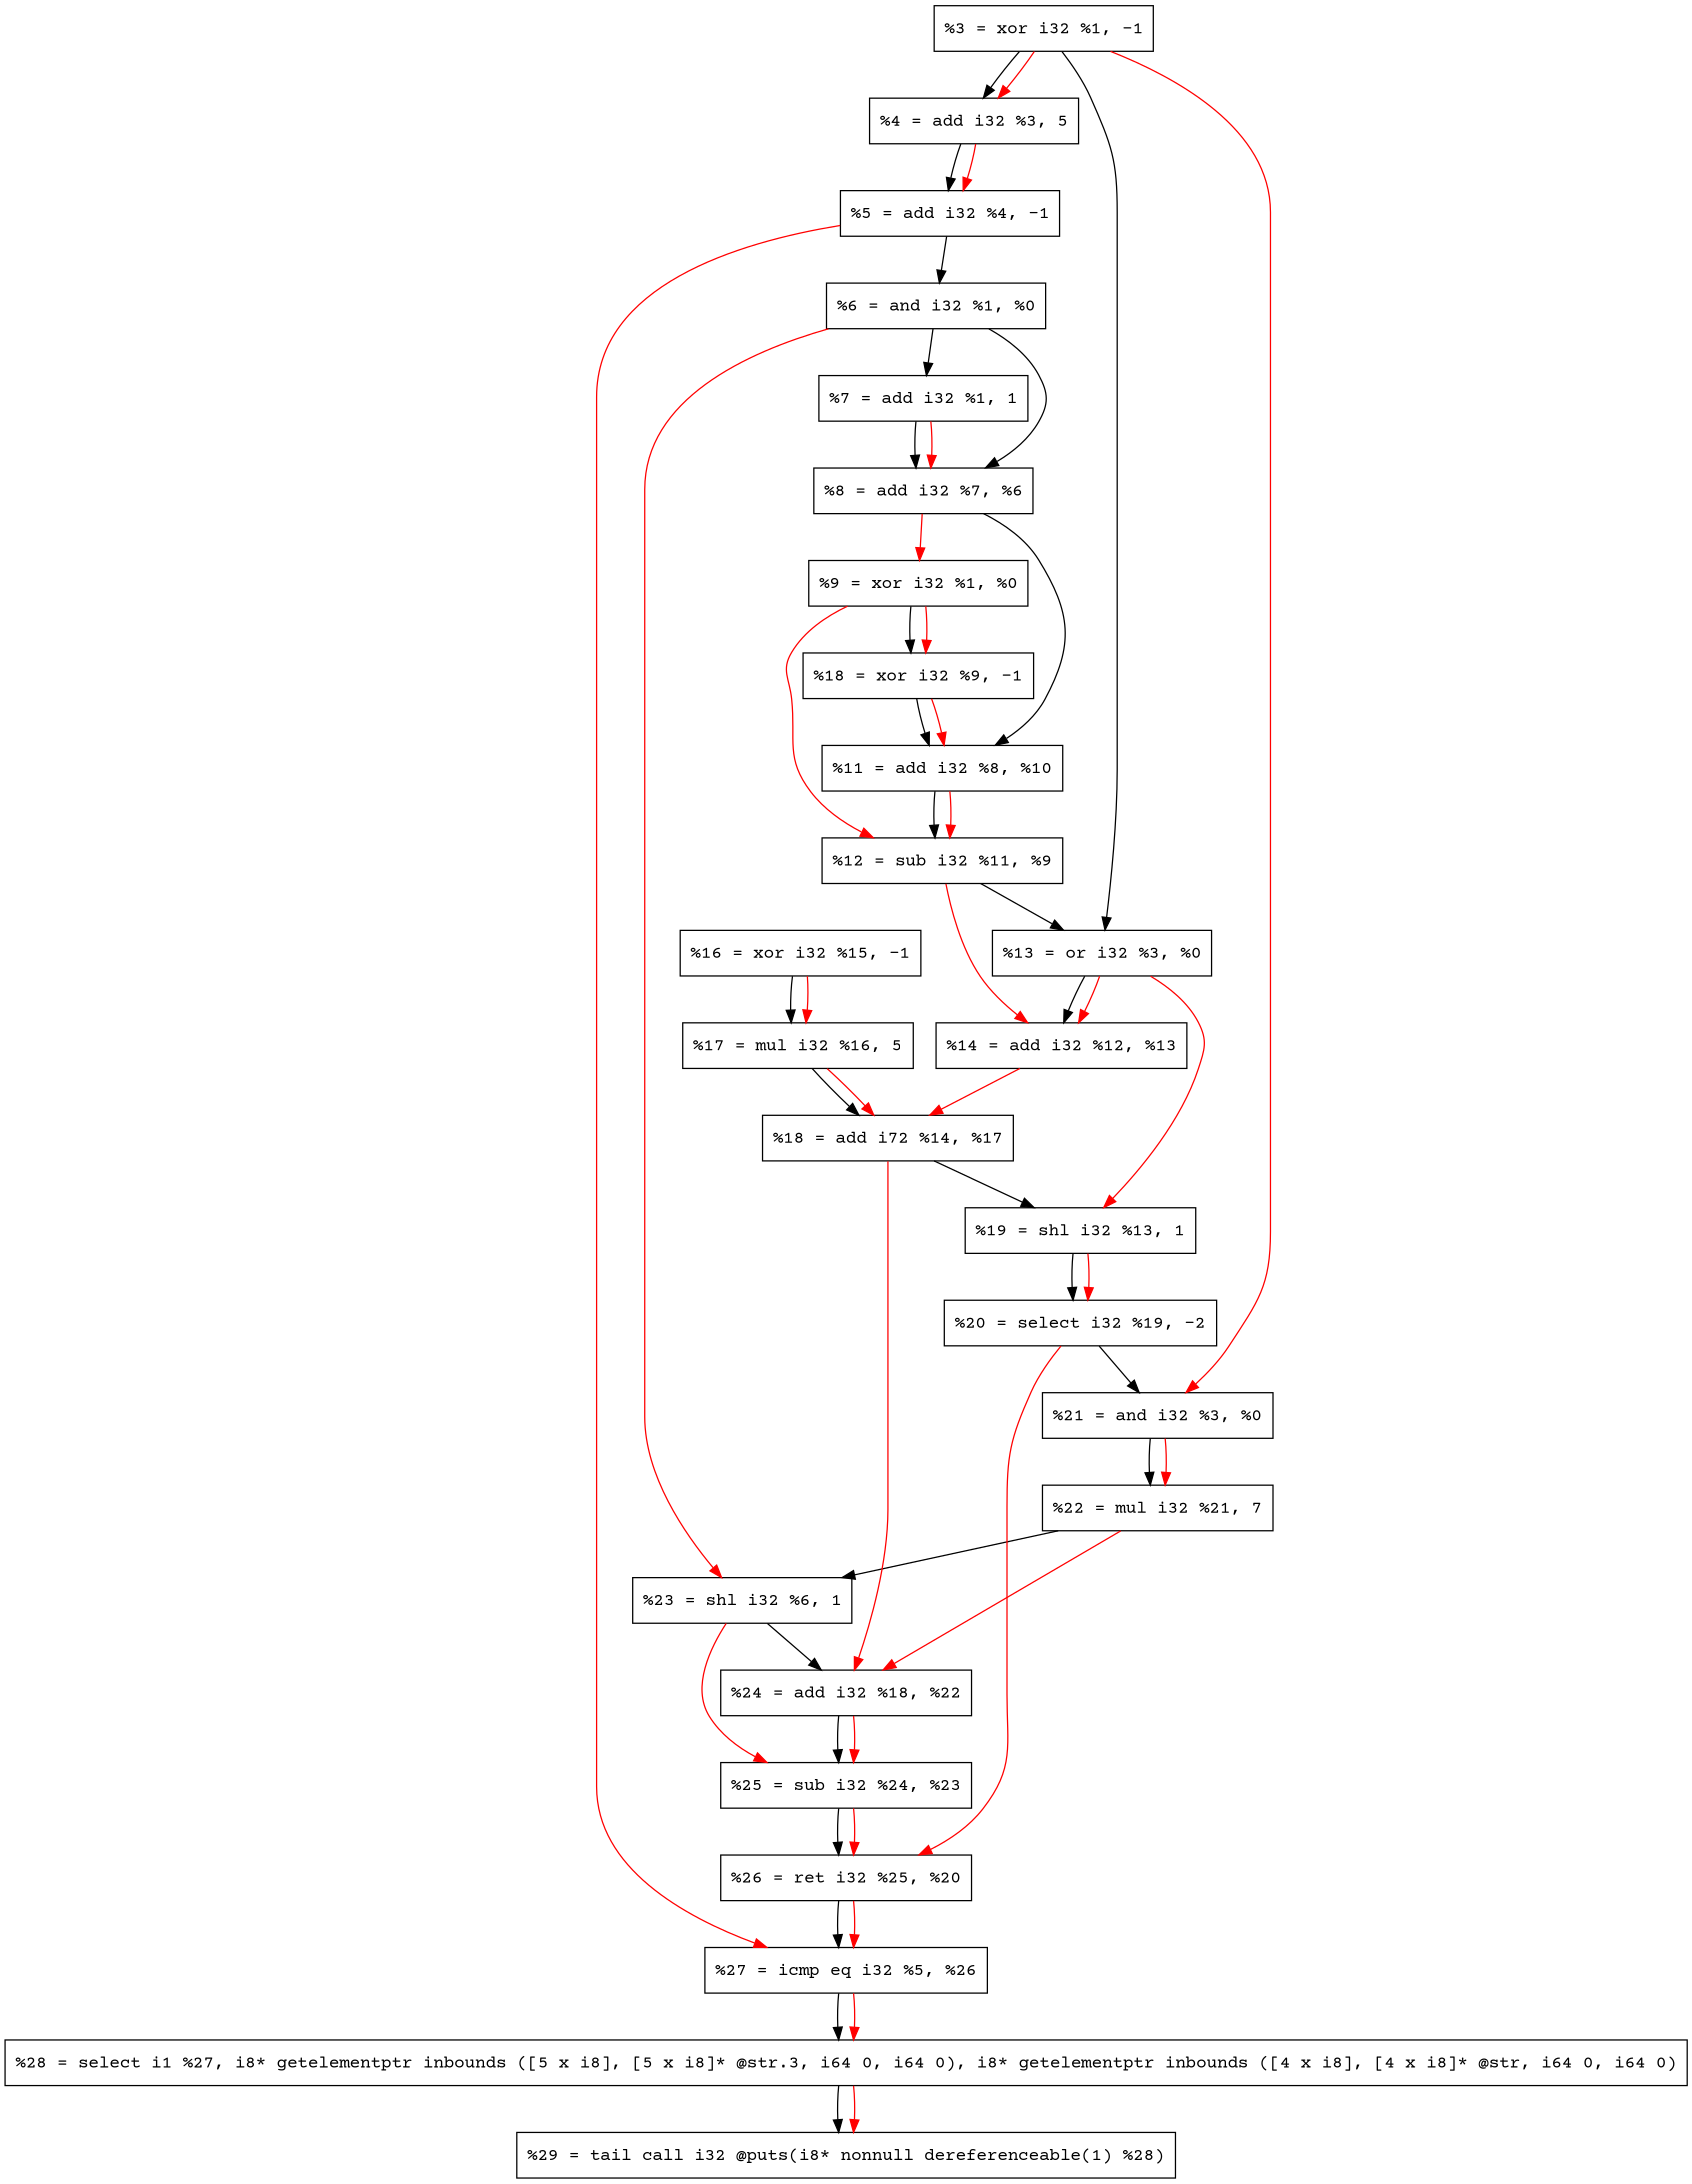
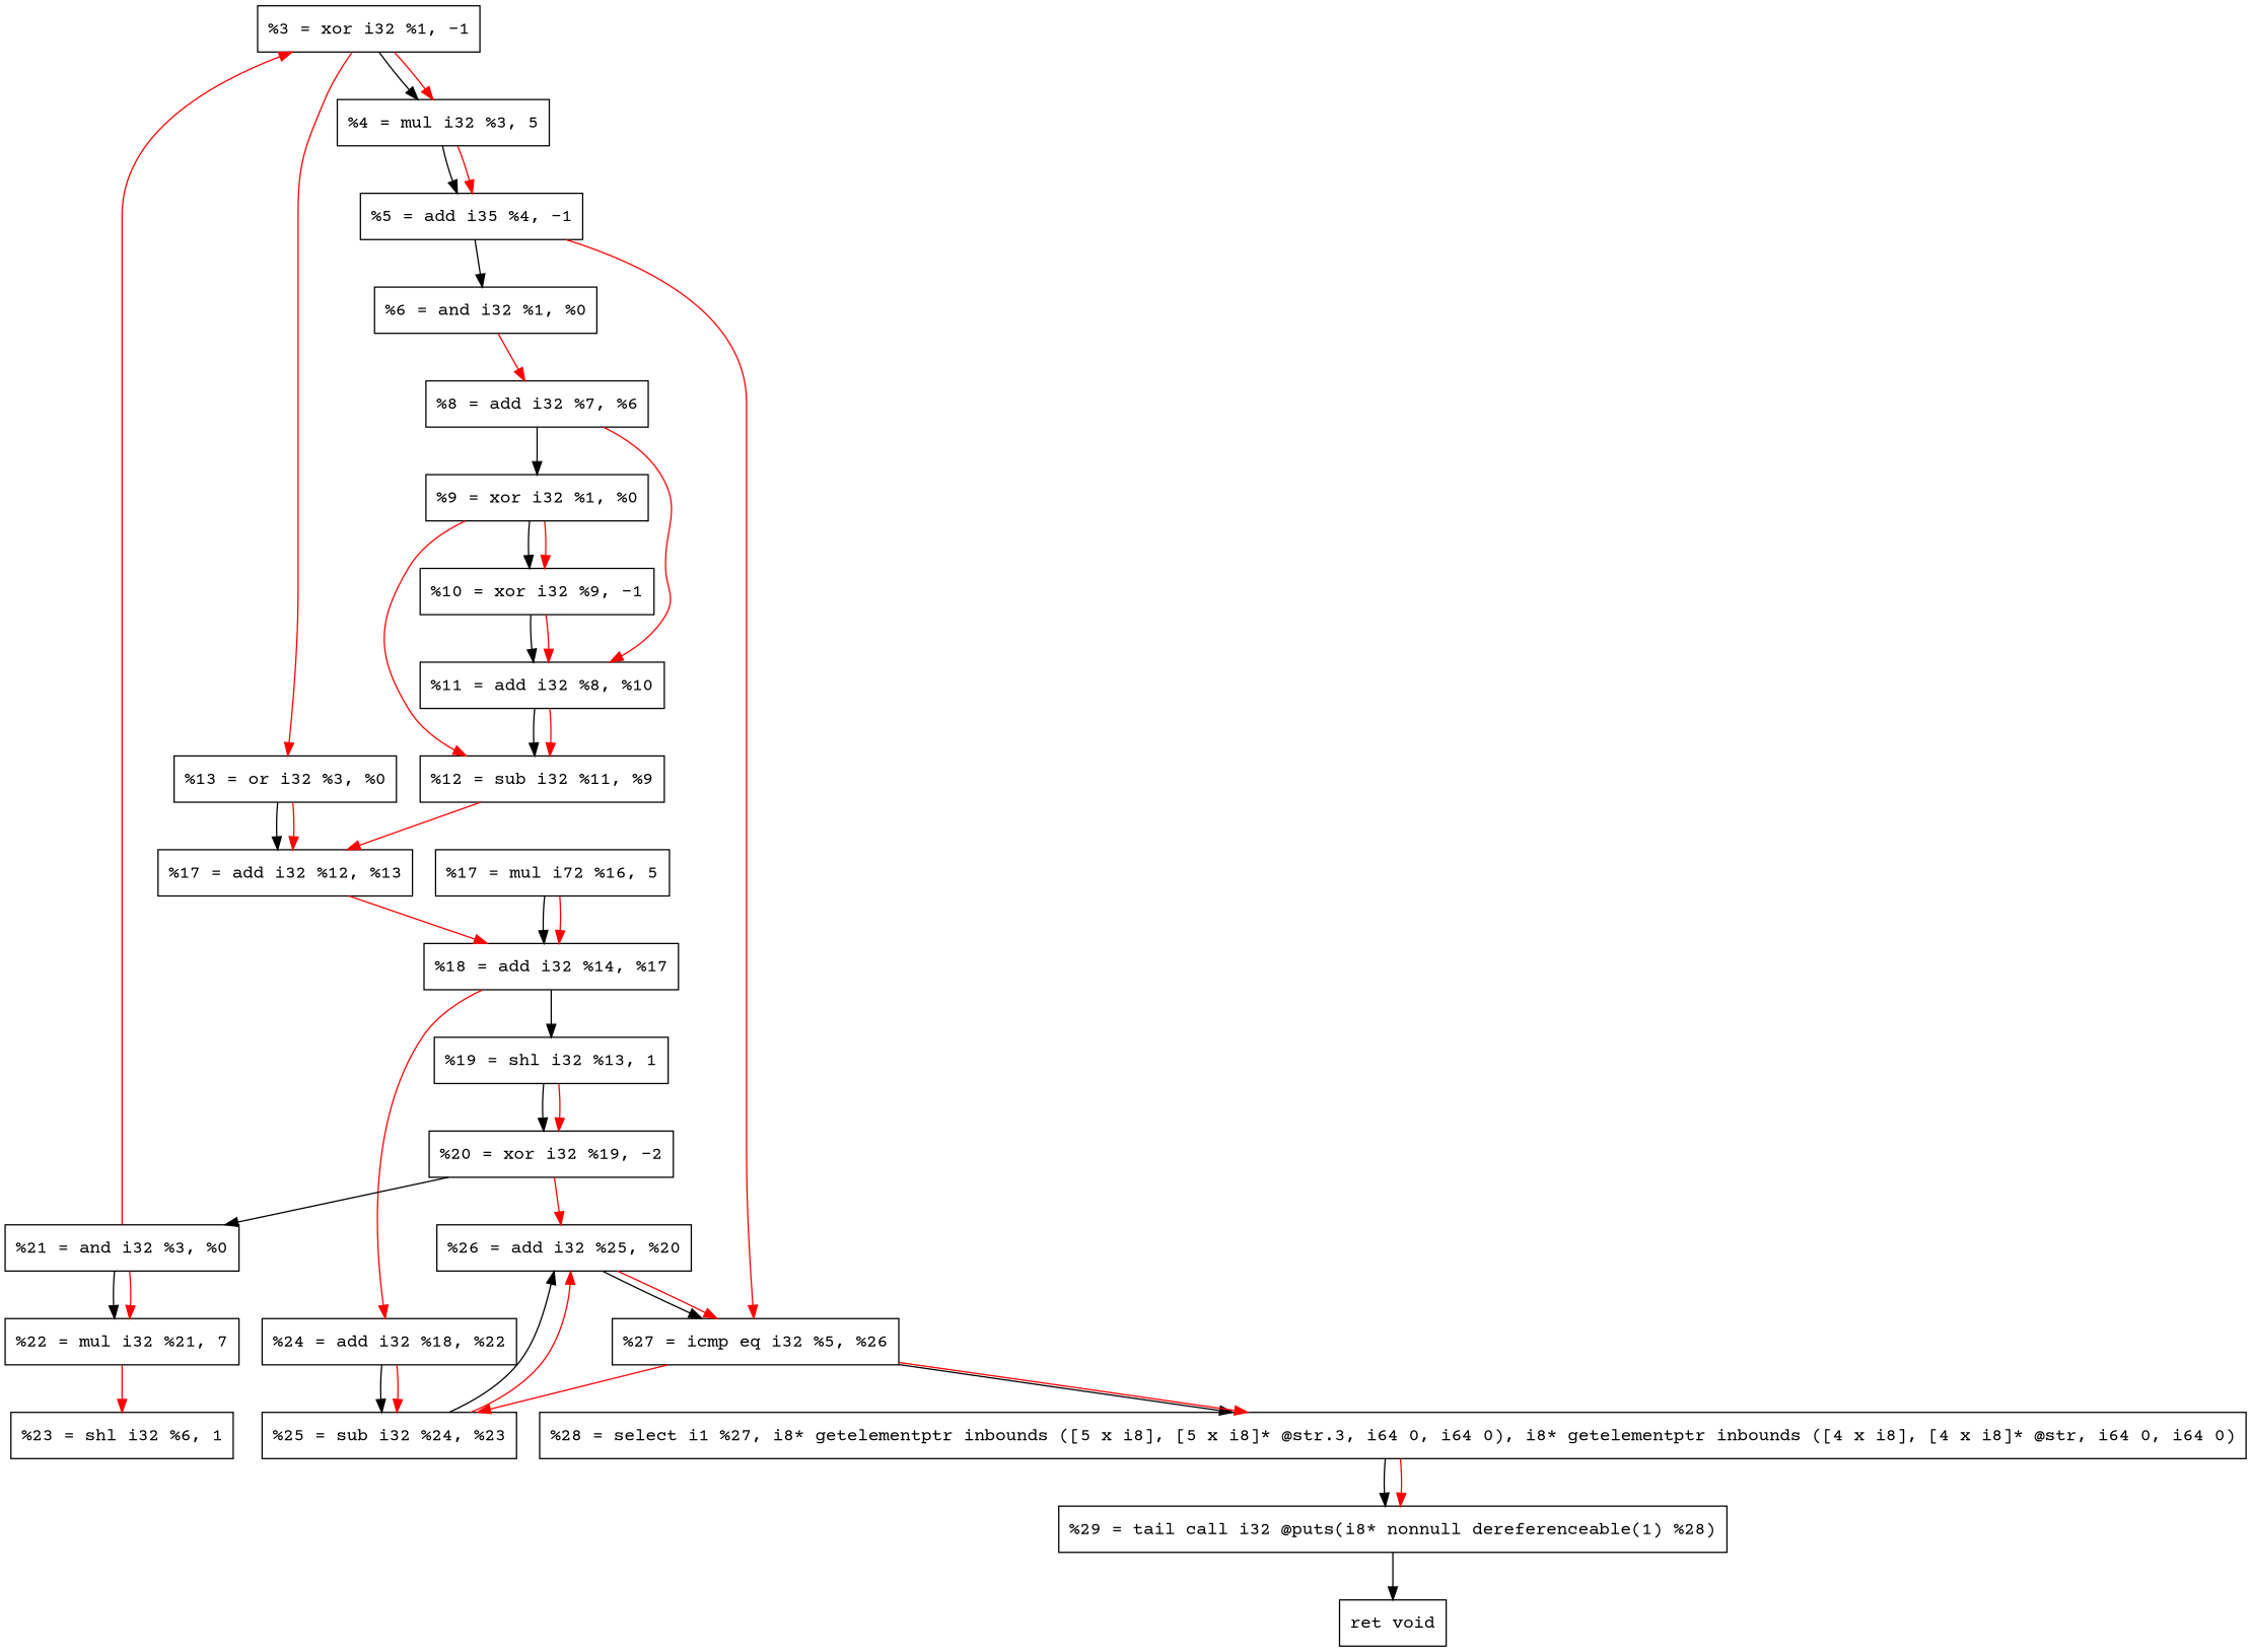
  digraph {
    fontname="Courier Prime"
    node [fontname="Courier Prime" shape=record]
    edge [fontname="Courier Prime" color=red]
    n1 [label="  %3 = xor i32 %1, -1"]
-   n2 [label="%4 = add i32 %3, 5"]
+   n2 [label="  %4 = mul i32 %3, 5"]
    n3 [label="  %13 = or i32 %3, %0"]
    n4 [label="  %21 = and i32 %3, %0"]
-   n5 [label="  %5 = add i32 %4, -1"]
-   n6 [label="  %14 = add i32 %12, %13"]
+   n5 [label="%5 = add i35 %4, -1"]
+   n6 [label="%17 = add i32 %12, %13"]
    n7 [label="  %19 = shl i32 %13, 1"]
    n8 [label="  %22 = mul i32 %21, 7"]
    n9 [label="  %6 = and i32 %1, %0"]
    n10 [label="  %27 = icmp eq i32 %5, %26"]
-   n11 [label="  %7 = add i32 %1, 1"]
    n12 [label="  %8 = add i32 %7, %6"]
    n13 [label="  %23 = shl i32 %6, 1"]
    n14 [label="  %28 = select i1 %27, i8* getelementptr inbounds ([5 x i8], [5 x i8]* @str.3, i64 0, i64 0), i8* getelementptr inbounds ([4 x i8], [4 x i8]* @str, i64 0, i64 0)"]
    n15 [label="  %9 = xor i32 %1, %0"]
    n16 [label="  %11 = add i32 %8, %10"]
    n17 [label="  %24 = add i32 %18, %22"]
    n18 [label="  %25 = sub i32 %24, %23"]
-   n19 [label="%18 = xor i32 %9, -1"]
+   n19 [label="  %10 = xor i32 %9, -1"]
    n20 [label="  %12 = sub i32 %11, %9"]
-   n21 [label="%18 = add i72 %14, %17"]
-   n22 [label="%20 = select i32 %19, -2"]
-   n23 [label="  %16 = xor i32 %15, -1"]
-   n24 [label="  %17 = mul i32 %16, 5"]
-   n25 [label="%26 = ret i32 %25, %20"]
+   n21 [label="  %18 = add i32 %14, %17"]
+   n22 [label="  %20 = xor i32 %19, -2"]
+   n24 [label="%17 = mul i72 %16, 5"]
+   n25 [label="  %26 = add i32 %25, %20"]
    n26 [label="  %29 = tail call i32 @puts(i8* nonnull dereferenceable(1) %28)"]
+   n27 [label="  ret void"]
    n1 -> n2 [color=""]
    n1 -> n2
-   n1 -> n3 [color=black]
-   n1 -> n4
+   n1 -> n3
+   n4 -> n1
    n2 -> n5 [color=""]
    n2 -> n5
    n3 -> n6 [color=""]
    n3 -> n6
-   n3 -> n7
    n4 -> n8 [color=""]
    n4 -> n8
    n5 -> n9 [color=""]
    n5 -> n10
    n6 -> n21
    n7 -> n22 [color=""]
    n7 -> n22
-   n8 -> n13 [color=""]
-   n8 -> n17
-   n9 -> n11 [color=""]
-   n9 -> n12 [color=black]
-   n9 -> n13
+   n8 -> n13
+   n9 -> n12
    n10 -> n14 [color=""]
    n10 -> n14
-   n11 -> n12 [color=""]
-   n11 -> n12
-   n12 -> n15
-   n12 -> n16 [color=black]
-   n13 -> n17 [color=""]
-   n13 -> n18
+   n12 -> n15 [color=""]
+   n12 -> n16
+   n10 -> n18
    n14 -> n26 [color=""]
    n14 -> n26
    n15 -> n19 [color=""]
    n15 -> n19
    n15 -> n20
    n16 -> n20 [color=""]
    n16 -> n20
    n17 -> n18 [color=""]
    n17 -> n18
    n18 -> n25 [color=""]
    n18 -> n25
    n19 -> n16 [color=""]
    n19 -> n16
-   n20 -> n3 [color=""]
    n20 -> n6
    n21 -> n7 [color=""]
    n21 -> n17
    n22 -> n4 [color=""]
    n22 -> n25
-   n23 -> n24 [color=""]
-   n23 -> n24
    n24 -> n21 [color=""]
    n24 -> n21
    n25 -> n10 [color=""]
    n25 -> n10
+   n26 -> n27 [color=""]
  }
